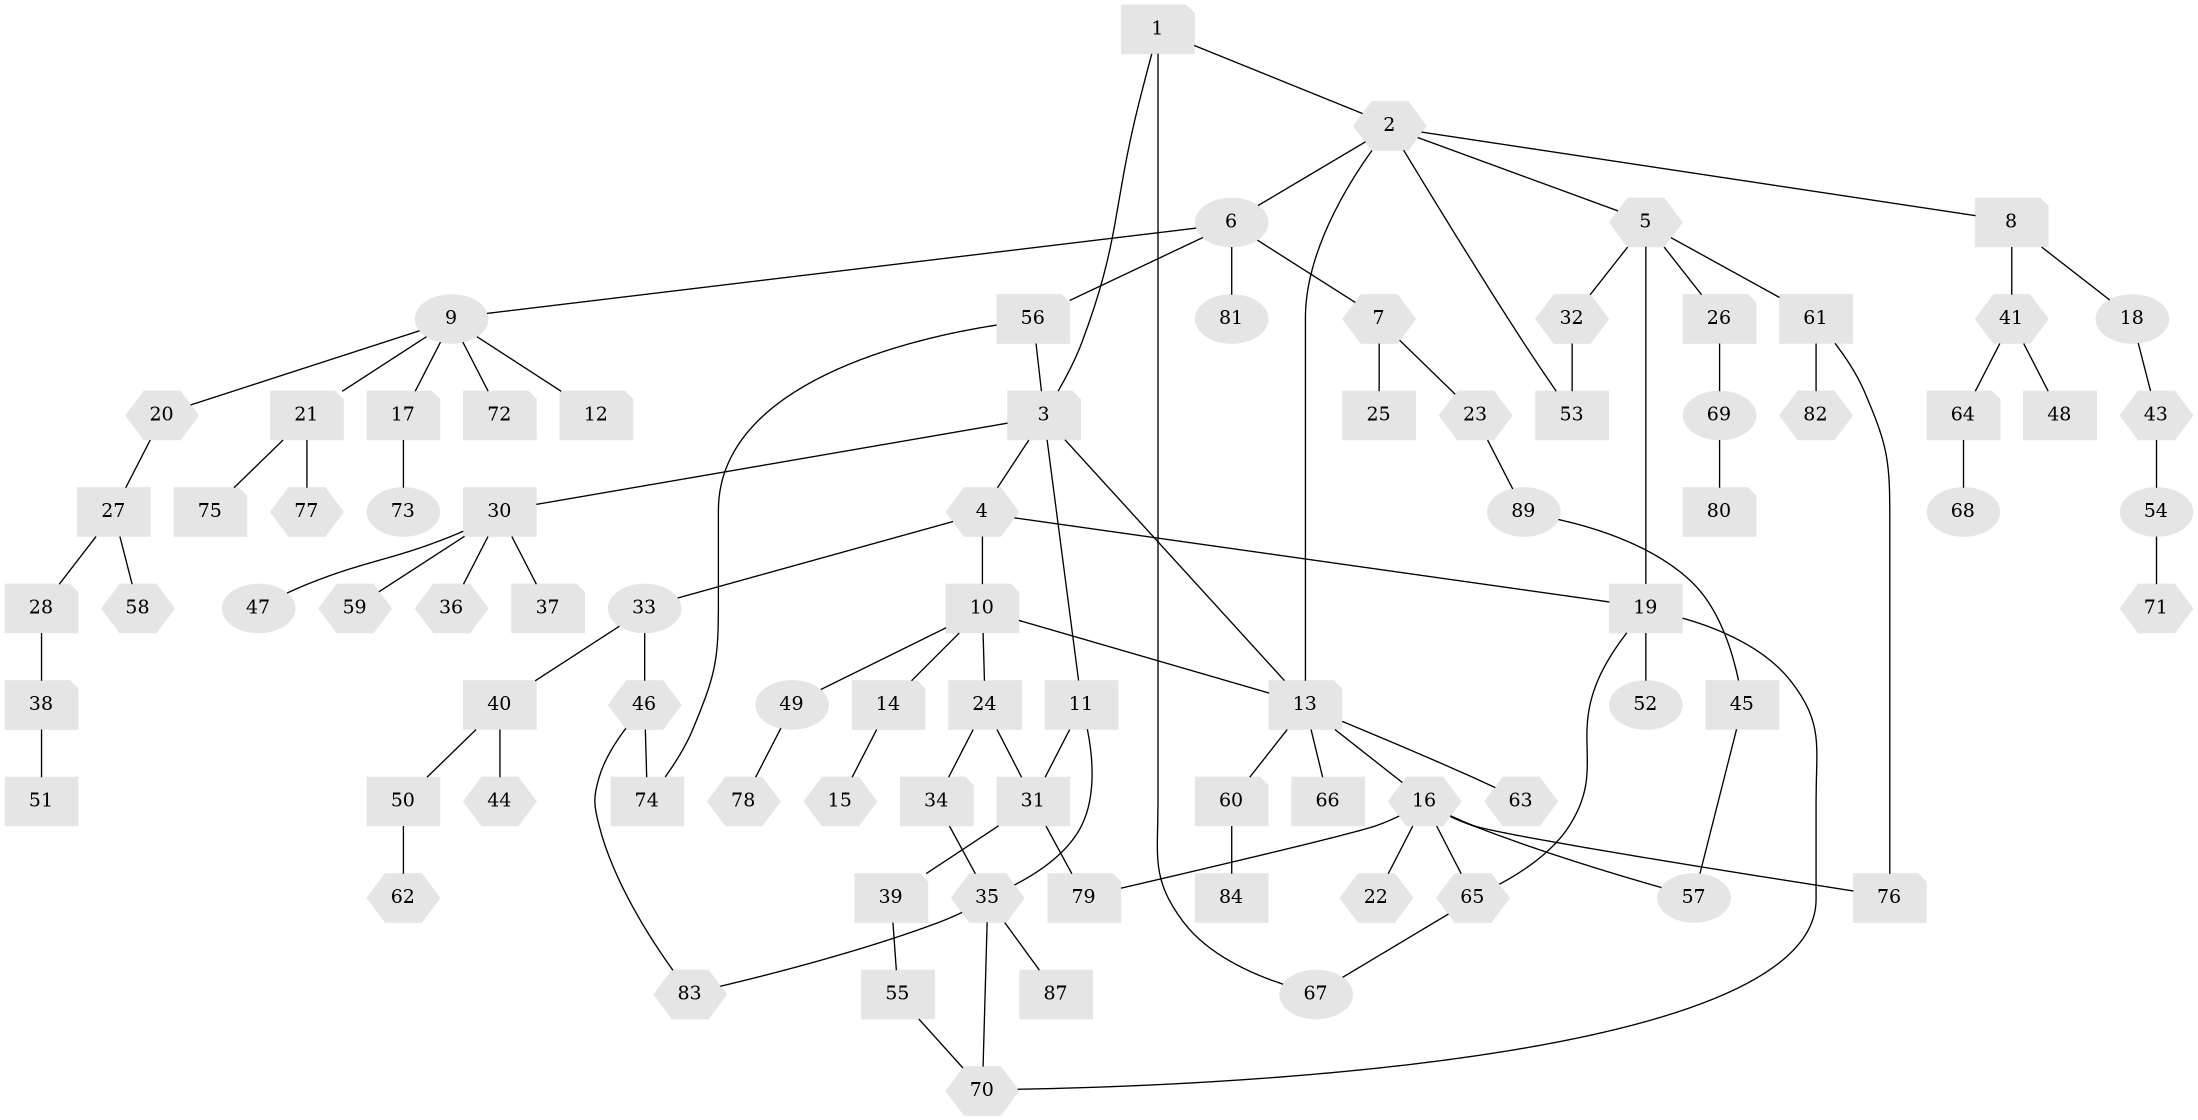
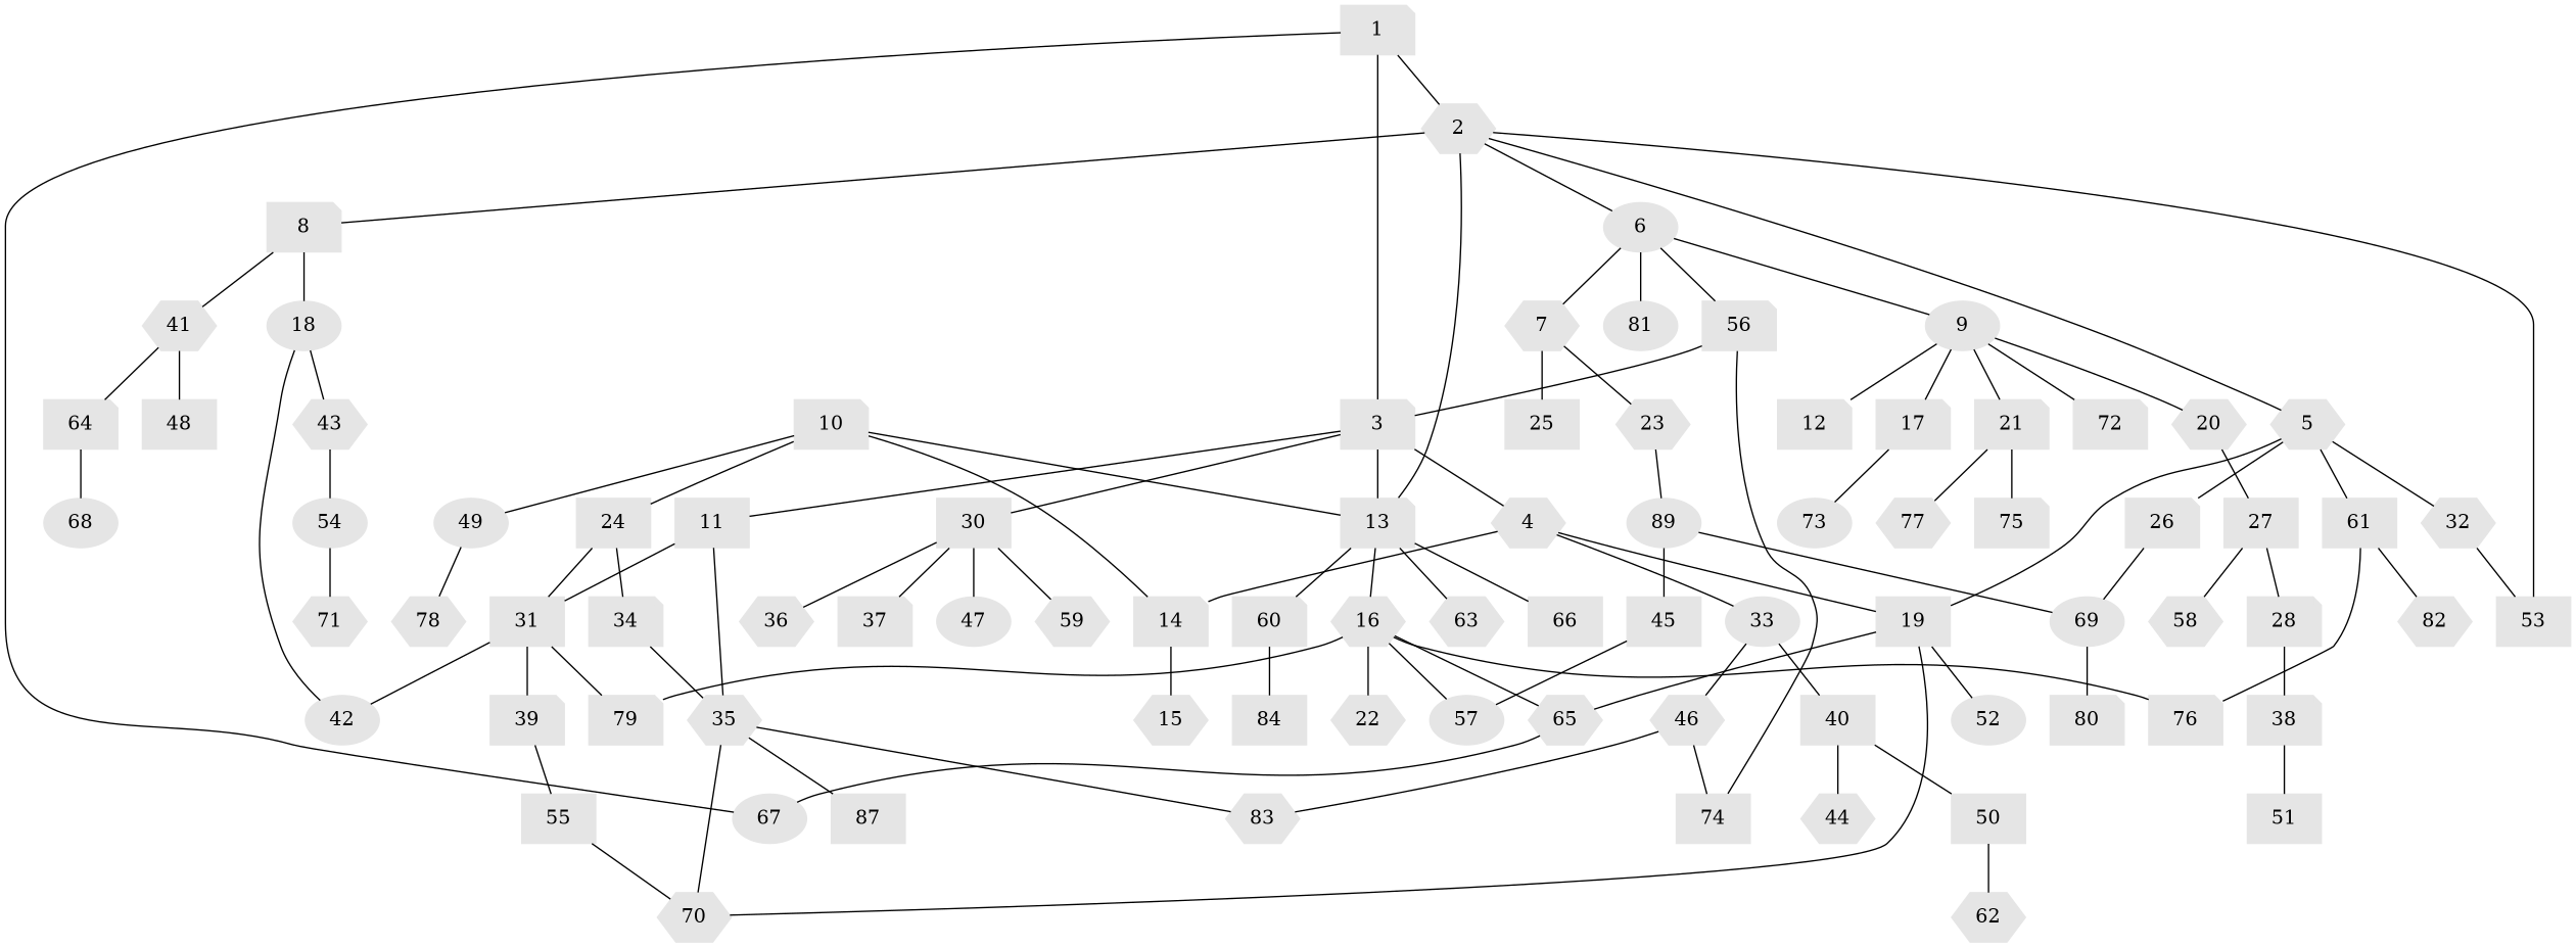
  graph {
    node [color=gray90 shape=hexagon style=filled]
    1 [shape=note]
    2
    3 [shape=note]
    67 [shape=ellipse]
    5
    6 [shape=ellipse]
    8 [shape=note]
    13 [shape=note]
    53 [shape=box]
    4
    11 [shape=box]
    30 [shape=box]
    19 [shape=box]
    26 [shape=note]
    32
    61 [shape=box]
    7
    9 [shape=ellipse]
    56 [shape=note]
    81 [shape=ellipse]
    18 [shape=ellipse]
    41
    16
    60 [shape=note]
    63
    66 [shape=box]
    10 [shape=note]
    33 [shape=ellipse]
    31 [shape=box]
    35
    36
    37 [shape=note]
    47 [shape=ellipse]
    59
    14 [shape=note]
    24 [shape=box]
    49 [shape=ellipse]
    65
    52 [shape=ellipse]
    70
    40 [shape=box]
    46
    69 [shape=ellipse]
    76 [shape=note]
    82
    23
    25 [shape=box]
    12 [shape=note]
    17 [shape=note]
    20
    21 [shape=note]
    72 [shape=note]
    74 [shape=box]
    n54 [label=89 shape=ellipse]
+   42 [shape=ellipse]
    43
    48 [shape=box]
    64 [shape=note]
    73 [shape=ellipse]
    27 [shape=box]
    75 [shape=note]
    77
    15
    34 [shape=note]
    78
    79 [shape=note]
    39 [shape=note]
    83
    n69 [label=87 shape=box]
    22
    57 [shape=ellipse]
    84 [shape=box]
    54 [shape=ellipse]
    28 [shape=note]
    58
    45 [shape=box]
    80 [shape=note]
    38 [shape=note]
    51 [shape=box]
    55 [shape=box]
    44
    50 [shape=box]
    62
    68 [shape=ellipse]
    71
    1 -- 2
    1 -- 3
    1 -- 67
    2 -- 5
    2 -- 6
    2 -- 8
    2 -- 13
    2 -- 53
    3 -- 13
    3 -- 4
    3 -- 11
    3 -- 30
    5 -- 19
    5 -- 26
    5 -- 32
    5 -- 61
    6 -- 7
    6 -- 9
    6 -- 56
    6 -- 81
    8 -- 18
    8 -- 41
    13 -- 16
    13 -- 60
    13 -- 63
    13 -- 66
    4 -- 19
-   4 -- 10
+   4 -- 14
    4 -- 33
    11 -- 31
    11 -- 35
    30 -- 36
    30 -- 37
    30 -- 47
    30 -- 59
    19 -- 65
    19 -- 52
    19 -- 70
    26 -- 69
    32 -- 53
    61 -- 76
    61 -- 82
    7 -- 23
    7 -- 25
    9 -- 12
    9 -- 17
    9 -- 20
    9 -- 21
    9 -- 72
    56 -- 3
    56 -- 74
+   18 -- 42
    18 -- 43
    41 -- 48
    41 -- 64
    16 -- 65
    16 -- 76
    16 -- 79
    16 -- 22
    16 -- 57
    60 -- 84
    10 -- 13
    10 -- 14
    10 -- 24
    10 -- 49
    33 -- 40
    33 -- 46
+   31 -- 42
    31 -- 79
    31 -- 39
    35 -- 70
    35 -- 83
    35 -- n69
    14 -- 15
    24 -- 31
    24 -- 34
    49 -- 78
    65 -- 67
    40 -- 44
    40 -- 50
    46 -- 74
    46 -- 83
    69 -- 80
    23 -- n54
    17 -- 73
    20 -- 27
    21 -- 75
    21 -- 77
+   n54 -- 69
    n54 -- 45
    43 -- 54
    64 -- 68
    27 -- 28
    27 -- 58
    34 -- 35
    39 -- 55
    54 -- 71
    28 -- 38
    45 -- 57
    38 -- 51
    55 -- 70
    50 -- 62
  }
